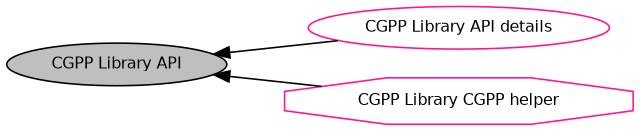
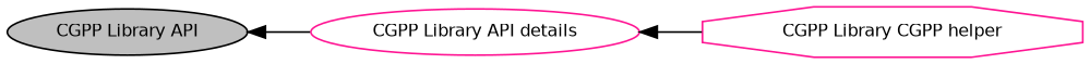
  digraph {
    rankdir=LR
    node [color=deeppink fontname=Helvetica fontsize=10 shape=ellipse]
    edge [dir=back fontname=Helvetica fontsize=10 labelfontname=Helvetica labelfontsize=10 shape=plaintext style=solid]
    n1 [color=black fillcolor=grey75 fontcolor=black height=0.2 label="CGPP Library API" style=filled width=0.4]
    n2 [height=0.2 label="CGPP Library API details" width=0.4]
    n3 [height=0.2 label="CGPP Library CGPP helper" shape=octagon width=0.4]
    n1 -> n2
-   n1 -> n3
+   n2 -> n3
  }
